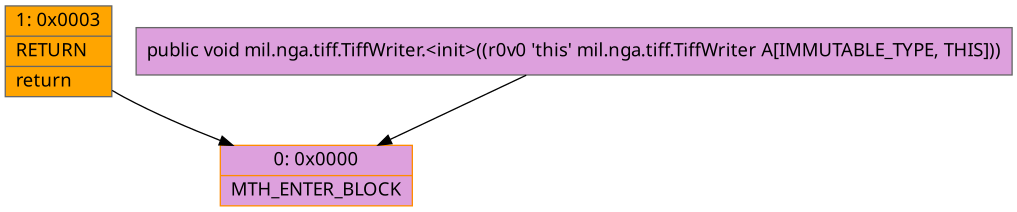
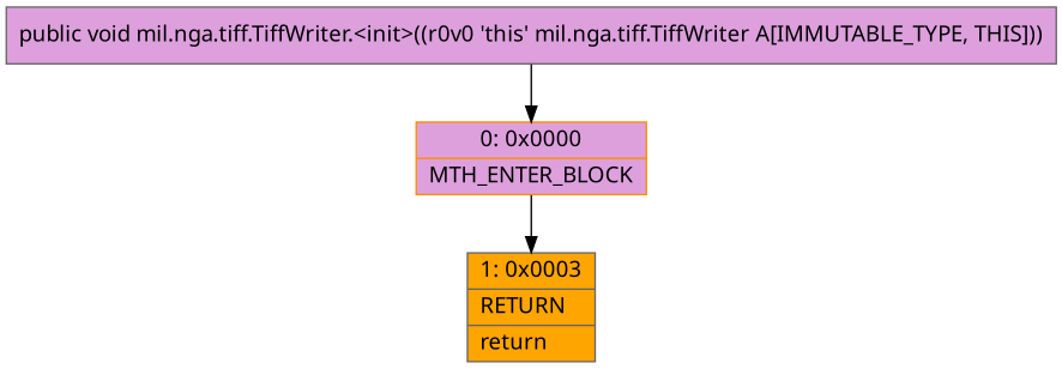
  digraph {
    fontname="Noto Sans"
    node [shape=record style=filled fillcolor=plum color=gray40 fontname="Noto Sans"]
    edge [fontname="Noto Sans"]
    n1 [label="{0\:\ 0x0000|MTH_ENTER_BLOCK\l}" color=darkorange]
    n2 [label="{1\:\ 0x0003|RETURN\l|return\l}" fillcolor=orange]
    n3 [label="{public void mil.nga.tiff.TiffWriter.\<init\>((r0v0 'this' mil.nga.tiff.TiffWriter A[IMMUTABLE_TYPE, THIS])) }"]
-   n2 -> n1
+   n1 -> n2
    n3 -> n1
  }
